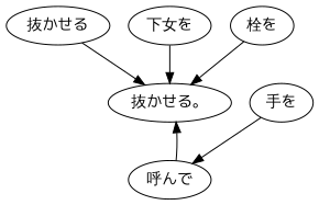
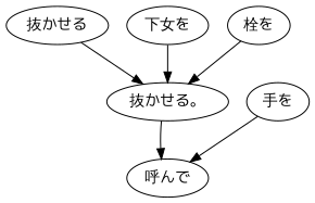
  digraph {
    fontname="Liberation Mono"
    node [fontname="Liberation Mono"]
    edge [fontname="Liberation Mono"]
    n1 [label="抜かせる"]
    n2 [label="抜かせる。"]
    n3 [label="手を"]
    n4 [label="呼んで"]
    n5 [label="下女を"]
    n6 [label="栓を"]
    n1 -> n2
    n3 -> n4
-   n4 -> n2
+   n2 -> n4
    n5 -> n2
    n6 -> n2
  }
